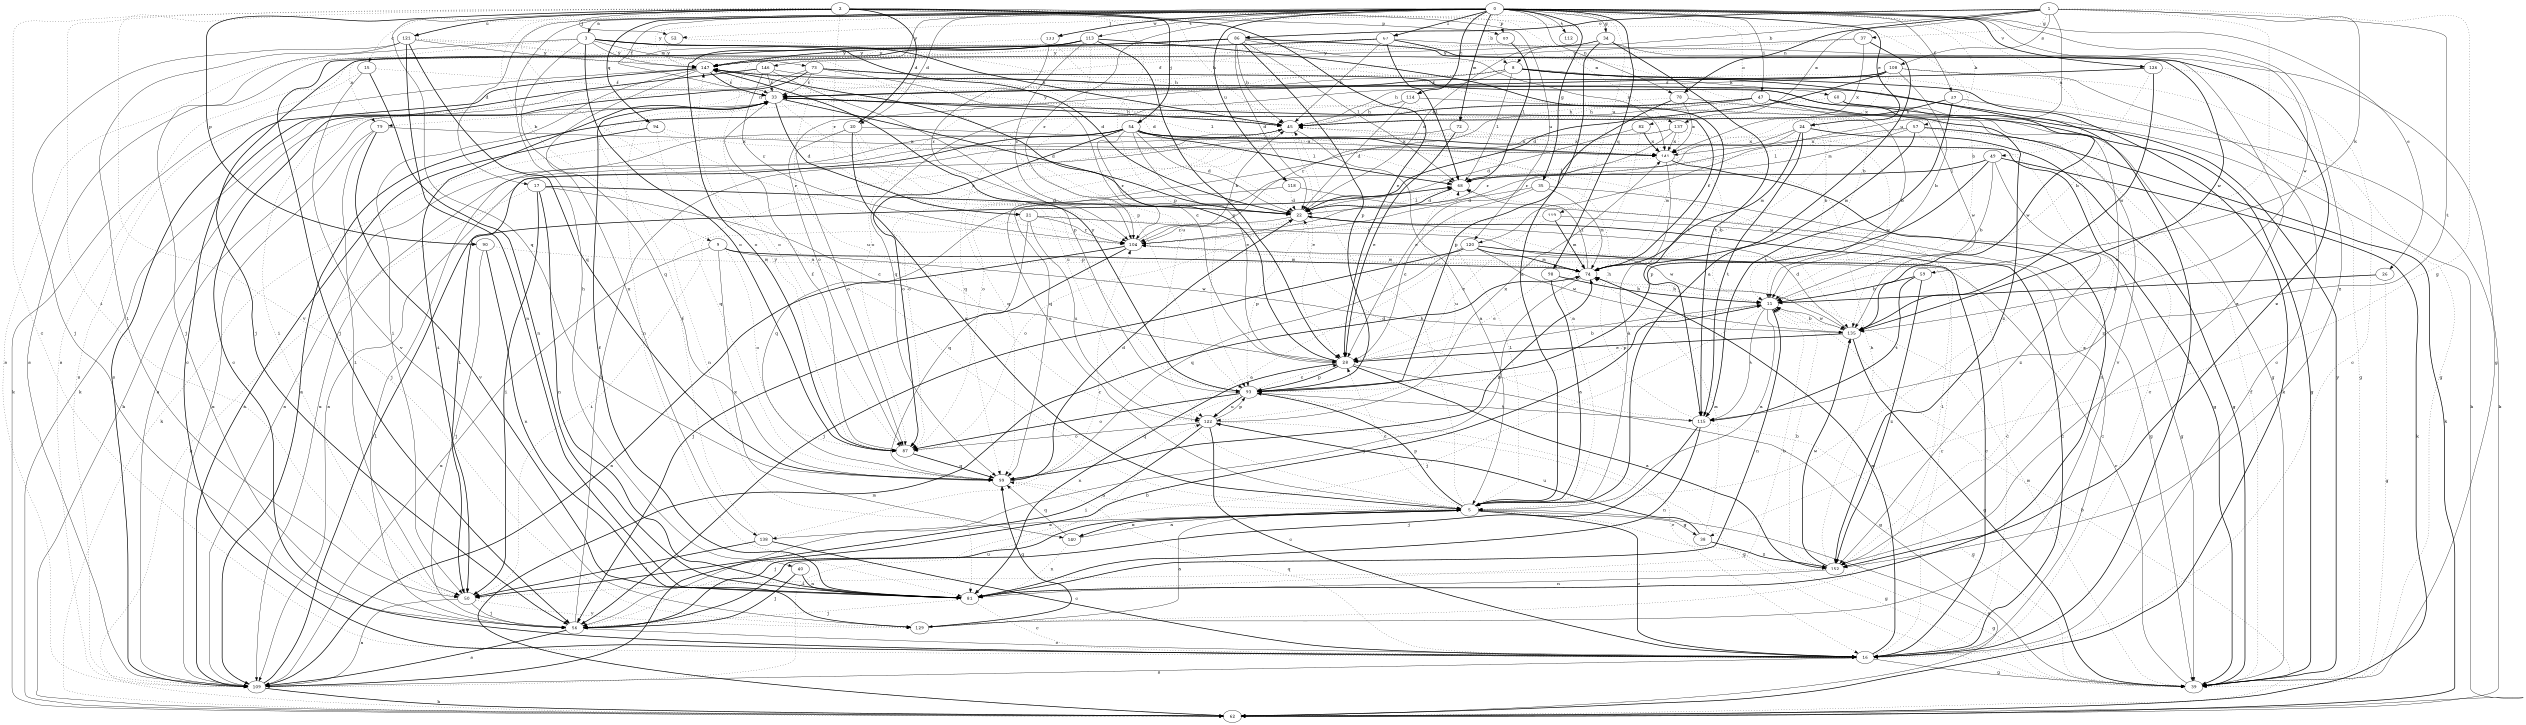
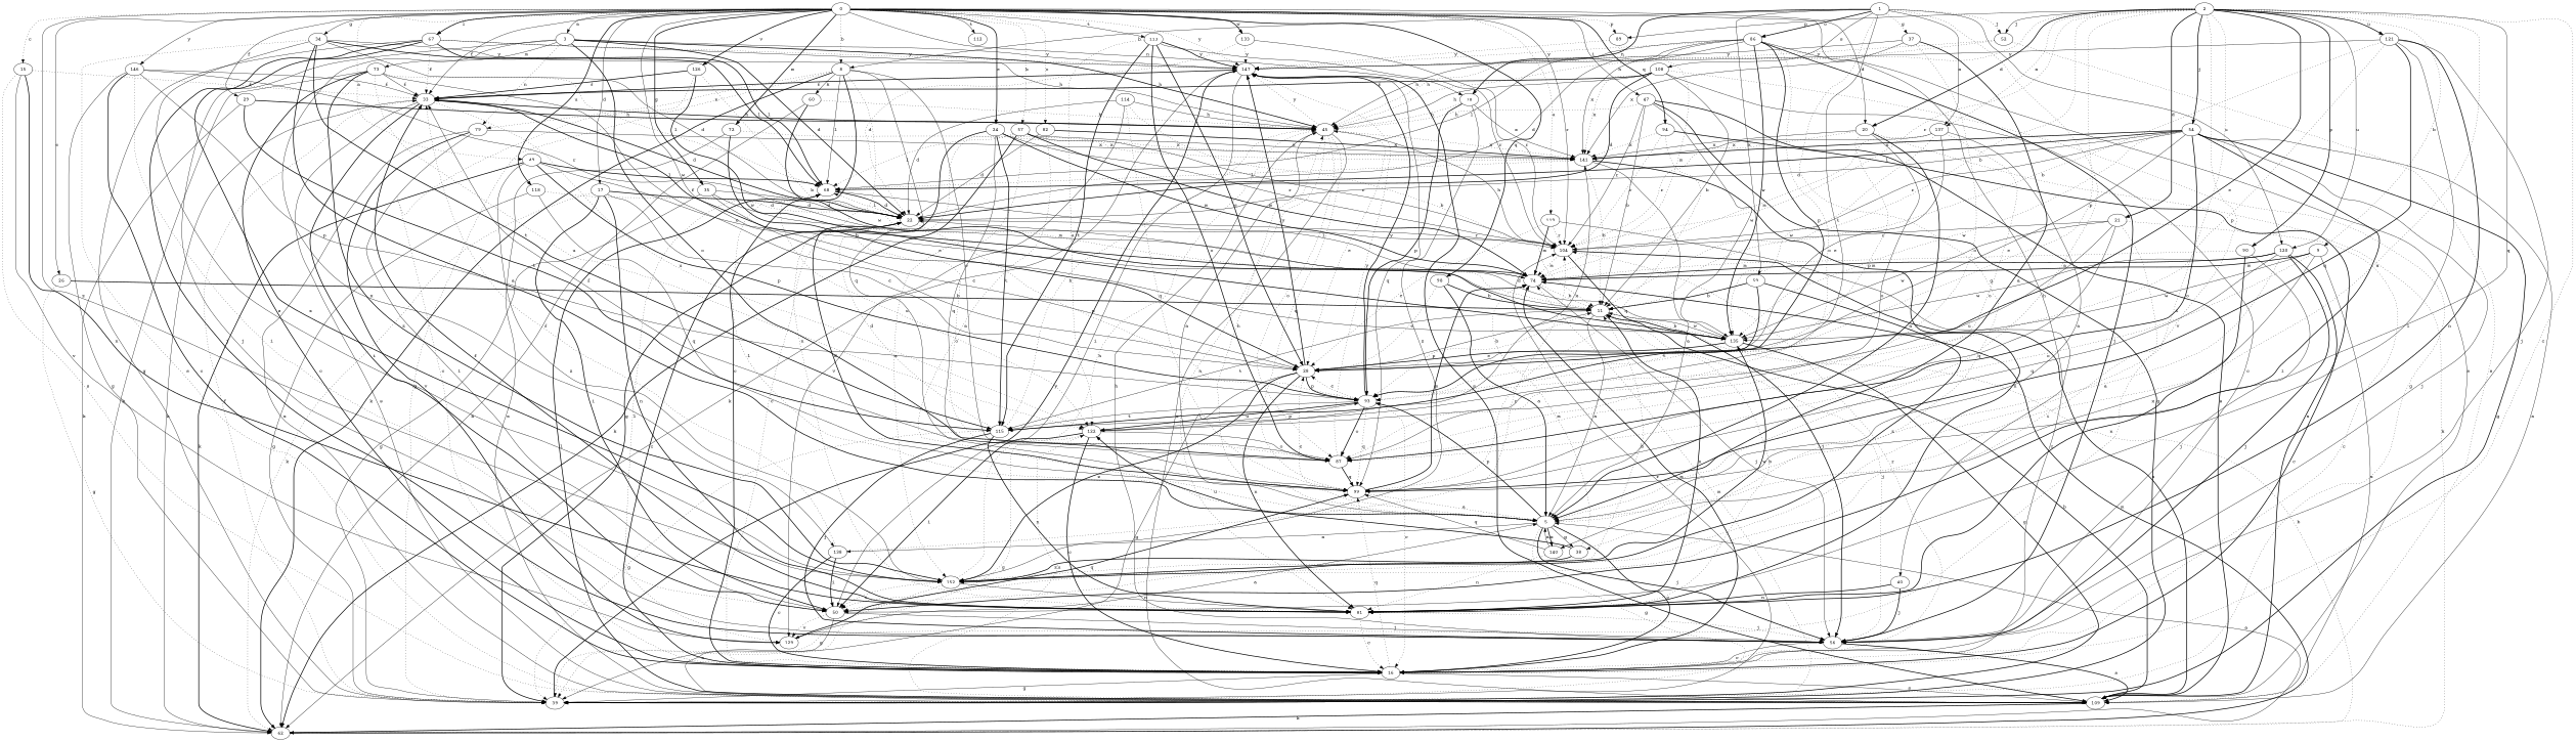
  strict digraph {
    fontname="Courier Prime"
    node [fontname="Courier Prime"]
    edge [fontname="Courier Prime" style=solid]
    0
    3
    8
    15
    17
    20
    24
    26
    29
    33
    34
    35
    40
    47
    49
    57
    67
    72
    78
    82
    89
    94
    98
    104
    112
    113
    114
    118
    119
    126
    133
    135
    146
    147
    152
    45
    22
    56
    73
    79
    87
    138
    16
    99
    39
    68
    60
    62
    81
    129
    109
    28
    50
    5
    93
    141
    115
    74
    11
    122
    1
    37
    38
    52
    59
    86
    108
    120
    137
    140
    2
    9
    21
    54
    90
    121
    0 -> 3 [label=a]
    0 -> 8 [label=b style=dotted]
    0 -> 15 [label=c style=dotted]
    0 -> 17 [label=d]
    0 -> 20 [label=d]
    0 -> 24 [label=e style=bold]
    0 -> 26 [label=e]
    0 -> 29 [label=f]
    0 -> 33 [label=f]
    0 -> 34 [label=g]
    0 -> 35 [label=g style=bold]
    0 -> 40 [label=h]
    0 -> 47 [label=i]
    0 -> 49 [label=a style=dotted]
    0 -> 57 [label=k style=dotted]
    0 -> 67 [label=l style=bold]
    0 -> 72 [label=m style=bold]
    0 -> 78 [label=n]
    0 -> 82 [label=o style=dotted]
    0 -> 89 [label=p style=dotted]
    0 -> 94 [label=q style=bold]
    0 -> 98 [label=q style=bold]
    0 -> 104 [label=r]
    0 -> 112 [label=t]
    0 -> 113 [label=t]
-   0 -> 114 [label=t style=bold]
    0 -> 118 [label=u style=bold]
    0 -> 119 [label=u style=dotted]
    0 -> 126 [label=v style=bold]
    0 -> 133 [label=w style=bold]
    0 -> 135 [label=w]
    0 -> 146 [label=y]
    0 -> 147 [label=y style=dotted]
    0 -> 152 [label=z]
    3 -> 147 [label=y]
    3 -> 45 [label=h style=bold]
    3 -> 22 [label=d style=bold]
    3 -> 56 [label=j]
    3 -> 73 [label=m]
    3 -> 79 [label=n style=dotted]
    3 -> 87 [label=o style=bold]
    3 -> 138 [label=x]
    8 -> 79 [label=n style=dotted]
    8 -> 87 [label=o]
    8 -> 16 [label=c style=bold]
    8 -> 99 [label=q]
    8 -> 39 [label=g style=dotted]
    8 -> 68 [label=l]
    8 -> 60 [label=k]
    8 -> 62 [label=k style=bold]
    8 -> 81 [label=n style=dotted]
    15 -> 33 [label=f style=dotted]
    15 -> 81 [label=n style=bold]
    15 -> 129 [label=v]
    15 -> 109 [label=s style=dotted]
    17 -> 22 [label=d style=bold]
    17 -> 62 [label=k style=dotted]
    17 -> 81 [label=n style=bold]
    17 -> 28 [label=e]
    17 -> 50 [label=i style=bold]
    20 -> 104 [label=r style=dotted]
    20 -> 87 [label=o]
    20 -> 62 [label=k style=dotted]
    20 -> 5 [label=a style=bold]
    20 -> 93 [label=p style=dotted]
    20 -> 141 [label=x]
    24 -> 104 [label=r]
    24 -> 99 [label=q]
    24 -> 39 [label=g style=bold]
    24 -> 141 [label=x style=dotted]
    24 -> 115 [label=t style=bold]
    24 -> 74 [label=m style=bold]
    26 -> 39 [label=g style=dotted]
    26 -> 11 [label=b style=bold]
    29 -> 45 [label=h style=bold]
    29 -> 62 [label=k]
    29 -> 115 [label=t style=bold]
    33 -> 45 [label=h style=bold]
    33 -> 22 [label=d style=bold]
    33 -> 62 [label=k]
    33 -> 109 [label=s]
    33 -> 50 [label=i style=bold]
    33 -> 122 [label=u style=dotted]
    34 -> 147 [label=y]
    34 -> 152 [label=z]
    34 -> 22 [label=d]
    34 -> 109 [label=s style=dotted]
    34 -> 5 [label=a style=bold]
    34 -> 115 [label=t style=bold]
    35 -> 22 [label=d]
    35 -> 39 [label=g]
    35 -> 28 [label=e]
    35 -> 74 [label=m]
    40 -> 56 [label=j style=bold]
    40 -> 81 [label=n style=bold]
    47 -> 104 [label=r]
    47 -> 135 [label=w]
    47 -> 45 [label=h style=dotted]
    47 -> 39 [label=g style=bold]
    47 -> 109 [label=s style=bold]
    47 -> 11 [label=b]
    49 -> 152 [label=z]
    49 -> 68 [label=l style=bold]
    49 -> 62 [label=k style=bold]
    49 -> 93 [label=p style=bold]
    49 -> 11 [label=b]
    57 -> 104 [label=r]
    57 -> 152 [label=z style=dotted]
    57 -> 16 [label=c style=dotted]
    57 -> 68 [label=l style=dotted]
    57 -> 62 [label=k style=bold]
    57 -> 141 [label=x]
    57 -> 74 [label=m style=bold]
    67 -> 33 [label=f style=dotted]
    67 -> 147 [label=y style=dotted]
    67 -> 152 [label=z style=bold]
    67 -> 45 [label=h]
    67 -> 56 [label=j style=bold]
    67 -> 39 [label=g]
    67 -> 68 [label=l style=bold]
    72 -> 109 [label=s]
    72 -> 28 [label=e style=bold]
    72 -> 141 [label=x style=dotted]
    78 -> 152 [label=z]
    78 -> 45 [label=h style=dotted]
    78 -> 93 [label=p style=bold]
    78 -> 141 [label=x]
    82 -> 22 [label=d]
    82 -> 5 [label=a style=dotted]
    82 -> 141 [label=x style=bold]
    89 -> 147 [label=y style=dotted]
-   89 -> 68 [label=l style=bold]
+   34 -> 68 [label=l style=bold]
    89 -> 74 [label=m style=dotted]
    94 -> 104 [label=r style=dotted]
    94 -> 99 [label=q style=dotted]
    94 -> 109 [label=s style=bold]
    94 -> 141 [label=x style=dotted]
    98 -> 28 [label=e style=dotted]
    98 -> 5 [label=a style=bold]
    98 -> 11 [label=b style=bold]
    104 -> 45 [label=h]
    104 -> 56 [label=j style=bold]
    104 -> 109 [label=s style=bold]
    104 -> 74 [label=m style=dotted]
    113 -> 104 [label=r]
    113 -> 147 [label=y style=bold]
    113 -> 87 [label=o style=bold]
    113 -> 28 [label=e style=bold]
    113 -> 115 [label=t style=bold]
    113 -> 122 [label=u style=dotted]
    114 -> 45 [label=h]
    114 -> 22 [label=d]
    114 -> 99 [label=q style=dotted]
    114 -> 129 [label=v]
    114 -> 11 [label=b style=dotted]
    118 -> 22 [label=d style=dotted]
    118 -> 99 [label=q]
    118 -> 39 [label=g]
    119 -> 104 [label=r style=dotted]
    119 -> 16 [label=c]
    119 -> 28 [label=e style=dotted]
    119 -> 74 [label=m style=bold]
    126 -> 33 [label=f style=bold]
    126 -> 135 [label=w style=bold]
    126 -> 16 [label=c style=dotted]
    126 -> 11 [label=b style=dotted]
    133 -> 104 [label=r]
    133 -> 147 [label=y style=dotted]
    133 -> 22 [label=d style=dotted]
    135 -> 22 [label=d]
    135 -> 39 [label=g style=bold]
    135 -> 28 [label=e style=bold]
    135 -> 11 [label=b style=dotted]
    146 -> 33 [label=f]
    146 -> 104 [label=r]
    146 -> 16 [label=c style=bold]
    146 -> 39 [label=g]
    146 -> 50 [label=i style=dotted]
    146 -> 93 [label=p]
    147 -> 33 [label=f style=bold]
    147 -> 99 [label=q]
    147 -> 62 [label=k]
    147 -> 109 [label=s style=bold]
    147 -> 50 [label=i]
    152 -> 135 [label=w style=bold]
    152 -> 45 [label=h style=dotted]
    152 -> 39 [label=g style=dotted]
    152 -> 81 [label=n]
    152 -> 50 [label=i style=dotted]
    152 -> 11 [label=b style=dotted]
    45 -> 147 [label=y style=dotted]
    45 -> 87 [label=o style=dotted]
    45 -> 99 [label=q style=dotted]
    45 -> 81 [label=n style=dotted]
    45 -> 109 [label=s]
    45 -> 28 [label=e style=dotted]
    45 -> 5 [label=a]
    45 -> 141 [label=x style=dotted]
    22 -> 104 [label=r]
    22 -> 87 [label=o style=dotted]
    22 -> 16 [label=c style=bold]
    22 -> 68 [label=l style=dotted]
    22 -> 93 [label=p style=dotted]
    56 -> 45 [label=h]
    56 -> 16 [label=c]
    56 -> 109 [label=s style=bold]
    73 -> 33 [label=f]
    73 -> 152 [label=z style=bold]
    73 -> 16 [label=c style=bold]
    73 -> 68 [label=l style=dotted]
    73 -> 62 [label=k]
    73 -> 28 [label=e]
    73 -> 122 [label=u style=dotted]
    79 -> 129 [label=v style=bold]
    79 -> 109 [label=s]
    79 -> 50 [label=i]
    79 -> 141 [label=x]
    87 -> 33 [label=f]
    87 -> 147 [label=y style=dotted]
    87 -> 99 [label=q style=bold]
    138 -> 33 [label=f style=dotted]
    138 -> 104 [label=r style=dotted]
    138 -> 16 [label=c style=bold]
    138 -> 50 [label=i style=bold]
    16 -> 104 [label=r style=dotted]
    16 -> 99 [label=q style=dotted]
    16 -> 39 [label=g]
    16 -> 109 [label=s]
    16 -> 74 [label=m style=bold]
    99 -> 22 [label=d style=bold]
    99 -> 5 [label=a style=dotted]
    99 -> 74 [label=m style=bold]
    39 -> 33 [label=f style=dotted]
    39 -> 104 [label=r]
    39 -> 147 [label=y style=bold]
    39 -> 74 [label=m style=dotted]
    68 -> 22 [label=d style=bold]
    68 -> 122 [label=u style=dotted]
    60 -> 135 [label=w style=bold]
    60 -> 45 [label=h style=dotted]
    60 -> 62 [label=k]
    62 -> 5 [label=a]
    62 -> 74 [label=m style=bold]
    62 -> 11 [label=b style=dotted]
    81 -> 33 [label=f style=bold]
    81 -> 56 [label=j style=dotted]
    81 -> 16 [label=c style=dotted]
    81 -> 11 [label=b style=dotted]
    129 -> 99 [label=q style=bold]
    129 -> 68 [label=l style=dotted]
    129 -> 5 [label=a]
    109 -> 68 [label=l style=bold]
    109 -> 62 [label=k style=bold]
    109 -> 11 [label=b style=bold]
    109 -> 122 [label=u style=dotted]
    28 -> 147 [label=y style=bold]
    28 -> 152 [label=z style=bold]
    28 -> 39 [label=g]
    28 -> 81 [label=n style=bold]
    28 -> 93 [label=p style=bold]
    28 -> 11 [label=b]
    50 -> 56 [label=j]
    50 -> 129 [label=v style=dotted]
    50 -> 109 [label=s]
    5 -> 45 [label=h style=dotted]
    5 -> 56 [label=j style=bold]
    5 -> 138 [label=x]
    5 -> 16 [label=c style=bold]
    5 -> 39 [label=g style=dotted]
    5 -> 68 [label=l style=dotted]
    5 -> 28 [label=e style=dotted]
    5 -> 93 [label=p style=bold]
    5 -> 38 [label=g]
    5 -> 140 [label=x style=bold]
    93 -> 147 [label=y style=bold]
    93 -> 87 [label=o style=bold]
    93 -> 16 [label=c style=dotted]
    93 -> 99 [label=q style=dotted]
    93 -> 28 [label=e style=dotted]
    93 -> 115 [label=t]
    93 -> 122 [label=u style=bold]
    141 -> 68 [label=l style=dotted]
    141 -> 81 [label=n style=bold]
    141 -> 5 [label=a]
    141 -> 11 [label=b style=dotted]
    115 -> 45 [label=h style=dotted]
    115 -> 22 [label=d style=dotted]
    115 -> 56 [label=j style=bold]
    115 -> 39 [label=g style=dotted]
    115 -> 81 [label=n style=bold]
    74 -> 33 [label=f style=bold]
    74 -> 56 [label=j]
    74 -> 68 [label=l]
    74 -> 11 [label=b style=dotted]
    11 -> 135 [label=w]
    11 -> 56 [label=j style=dotted]
    11 -> 81 [label=n style=bold]
    11 -> 5 [label=a]
    11 -> 93 [label=p style=dotted]
    11 -> 115 [label=t]
    122 -> 87 [label=o]
    122 -> 16 [label=c style=bold]
    122 -> 39 [label=g style=dotted]
    122 -> 50 [label=i style=bold]
    122 -> 93 [label=p]
    122 -> 141 [label=x]
    1 -> 8 [label=b]
    1 -> 78 [label=n style=bold]
    1 -> 5 [label=a style=dotted]
    1 -> 115 [label=t]
    1 -> 37 [label=g style=dotted]
    1 -> 38 [label=g style=dotted]
    1 -> 52 [label=j style=dotted]
    1 -> 59 [label=k]
    1 -> 86 [label=o style=bold]
    1 -> 108 [label=s]
    1 -> 120 [label=u]
    1 -> 137 [label=x]
    37 -> 147 [label=y]
    37 -> 87 [label=o style=dotted]
    37 -> 5 [label=a style=bold]
    37 -> 141 [label=x]
    38 -> 152 [label=z style=bold]
    38 -> 74 [label=m style=dotted]
    38 -> 122 [label=u style=bold]
    52 -> 147 [label=y style=dotted]
    52 -> 45 [label=h style=dotted]
    52 -> 109 [label=s style=dotted]
    59 -> 152 [label=z style=bold]
    59 -> 115 [label=t style=bold]
    59 -> 11 [label=b style=bold]
    86 -> 135 [label=w style=bold]
    86 -> 147 [label=y style=dotted]
    86 -> 45 [label=h]
    86 -> 22 [label=d]
    86 -> 56 [label=j style=bold]
    86 -> 87 [label=o style=dotted]
    86 -> 68 [label=l]
    86 -> 109 [label=s]
    86 -> 93 [label=p style=bold]
    86 -> 141 [label=x]
    108 -> 33 [label=f style=bold]
    108 -> 45 [label=h]
    108 -> 22 [label=d style=bold]
    108 -> 16 [label=c]
    108 -> 39 [label=g style=dotted]
    108 -> 141 [label=x style=dotted]
    108 -> 11 [label=b]
    120 -> 135 [label=w]
    120 -> 56 [label=j style=bold]
    120 -> 16 [label=c style=bold]
    120 -> 99 [label=q]
    120 -> 5 [label=a style=dotted]
    120 -> 74 [label=m style=bold]
    137 -> 135 [label=w style=dotted]
    137 -> 87 [label=o style=dotted]
    137 -> 28 [label=e]
    137 -> 5 [label=a]
    137 -> 141 [label=x]
    137 -> 74 [label=m style=dotted]
    140 -> 99 [label=q]
    140 -> 81 [label=n style=dotted]
    140 -> 5 [label=a]
    2 -> 20 [label=d style=bold]
    2 -> 89 [label=p]
    2 -> 104 [label=r style=dotted]
    2 -> 45 [label=h style=dotted]
    2 -> 16 [label=c style=dotted]
    2 -> 99 [label=q]
    2 -> 129 [label=v style=dotted]
    2 -> 28 [label=e style=bold]
    2 -> 50 [label=i style=dotted]
    2 -> 5 [label=a style=dotted]
    2 -> 93 [label=p style=dotted]
    2 -> 11 [label=b style=dotted]
    2 -> 52 [label=j]
    2 -> 120 [label=u]
    2 -> 137 [label=x style=dotted]
    2 -> 9 [label=b style=dotted]
-   33 -> 21 [label=d style=bold]
+   2 -> 21 [label=d style=bold]
    2 -> 54 [label=j style=bold]
    2 -> 90 [label=p style=bold]
    2 -> 121 [label=u style=bold]
    9 -> 135 [label=w]
    9 -> 87 [label=o style=dotted]
    9 -> 109 [label=s]
    9 -> 74 [label=m style=bold]
    9 -> 140 [label=x]
    21 -> 104 [label=r]
    21 -> 135 [label=w]
    21 -> 16 [label=c style=dotted]
    21 -> 99 [label=q]
    21 -> 50 [label=i style=dotted]
    21 -> 122 [label=u]
    54 -> 104 [label=r]
    54 -> 135 [label=w style=dotted]
    54 -> 22 [label=d]
    54 -> 56 [label=j]
    54 -> 87 [label=o style=bold]
    54 -> 39 [label=g style=bold]
    54 -> 68 [label=l style=bold]
    54 -> 109 [label=s]
    54 -> 28 [label=e]
    54 -> 50 [label=i style=bold]
    54 -> 141 [label=x style=bold]
    90 -> 56 [label=j]
    90 -> 81 [label=n style=bold]
    90 -> 74 [label=m style=dotted]
    121 -> 147 [label=y]
    121 -> 56 [label=j]
    121 -> 99 [label=q style=bold]
    121 -> 81 [label=n style=bold]
    121 -> 50 [label=i]
    121 -> 93 [label=p style=dotted]
    121 -> 11 [label=b style=dotted]
  }
